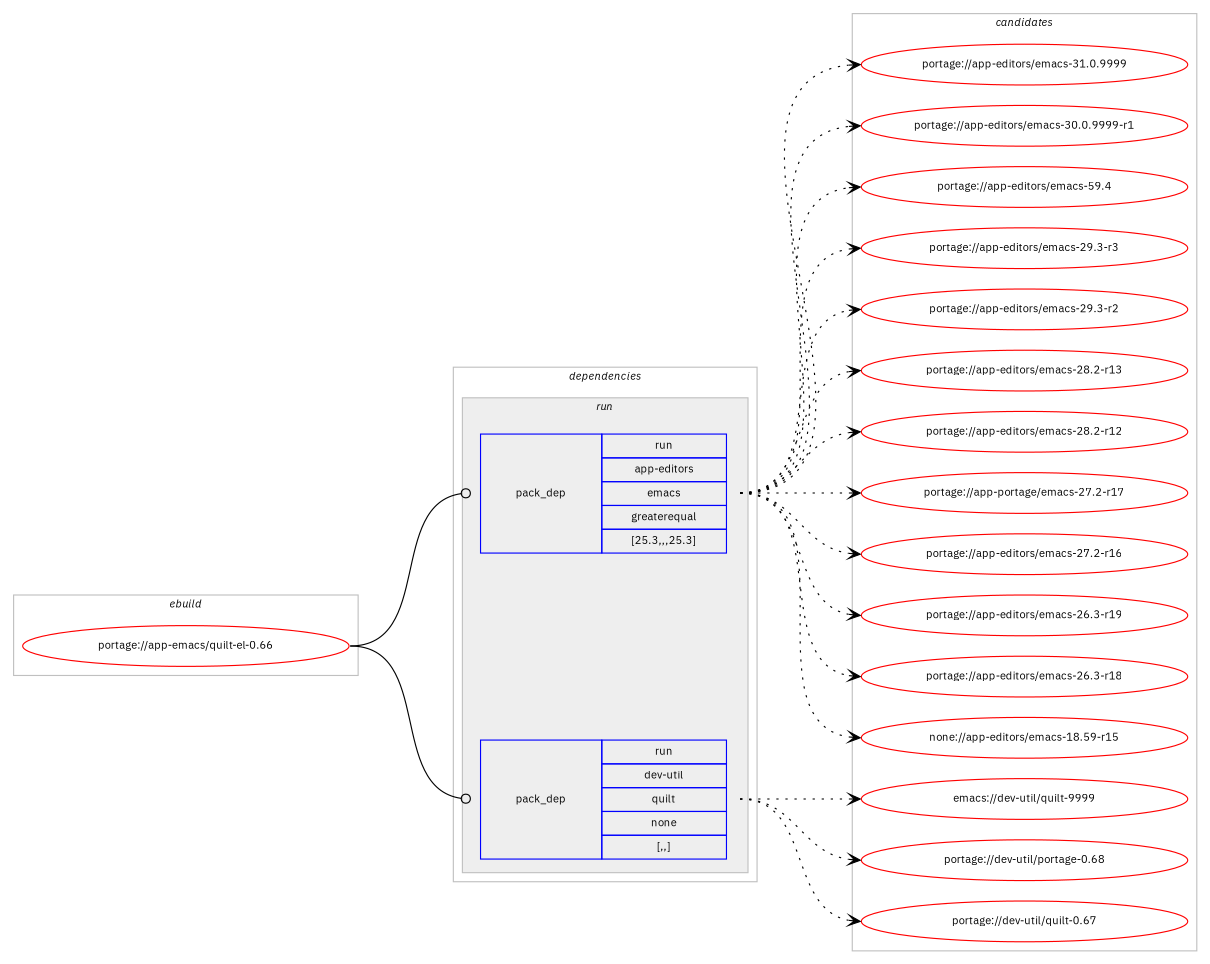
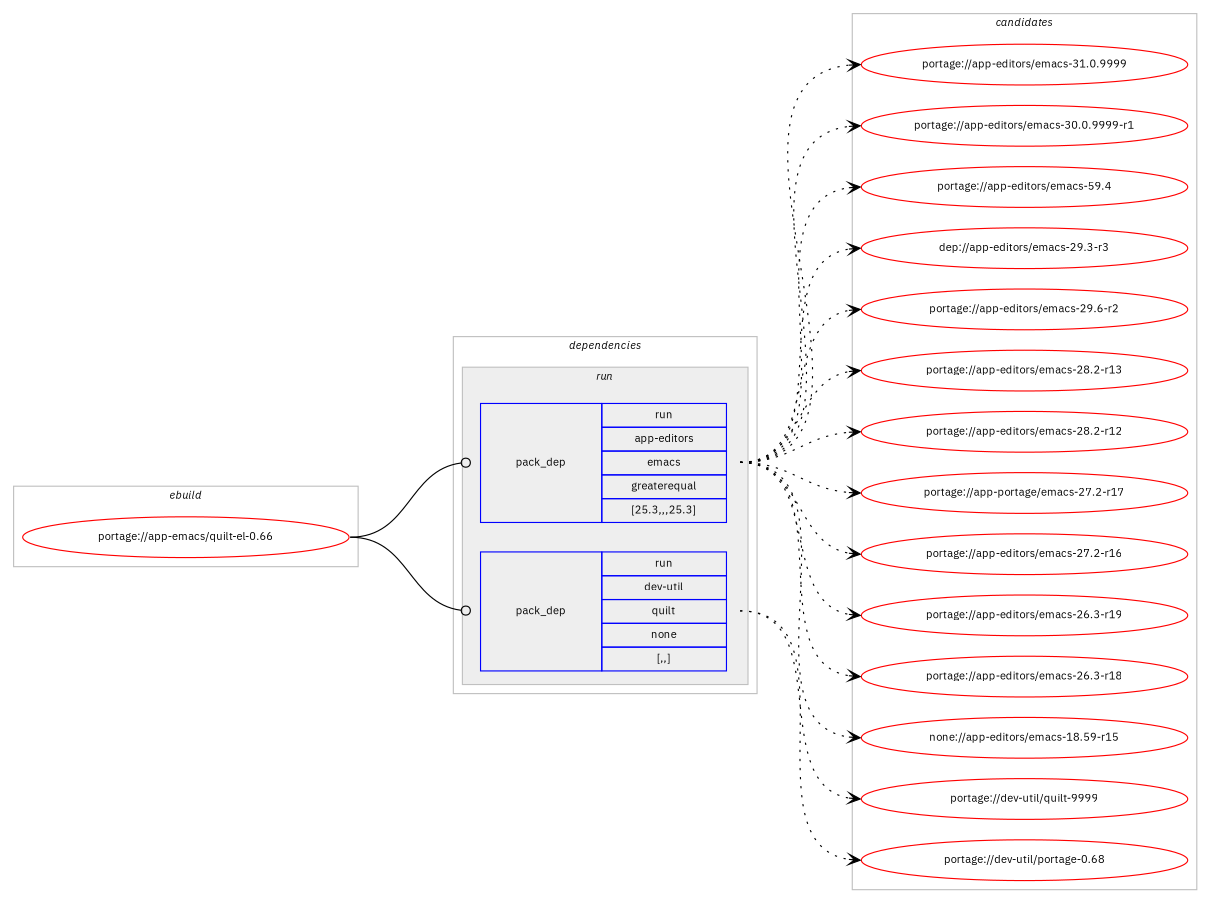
  digraph {
    compound=true
    concentrate=true
    fontname="IBM Plex Sans"
    fontsize=10
    newrank=true
    rankdir=LR
    ranksep=1.5
    node [color=red fontname="IBM Plex Sans" fontsize=10]
    edge [arrowhead=vee fontname="IBM Plex Sans" headport=w style=dotted tailport=e weight=100]
    n1 [label="portage://app-emacs/quilt-el-0.66" width=4]
    n2 [color=blue label=<<TABLE BORDER="0" CELLBORDER="1" CELLSPACING="0" CELLPADDING="4" WIDTH="220"><TR><TD ROWSPAN="6" CELLPADDING="30">pack_dep</TD></TR><TR><TD WIDTH="110">run</TD></TR><TR><TD>app-editors</TD></TR><TR><TD>emacs</TD></TR><TR><TD>greaterequal</TD></TR><TR><TD>[25.3,,,25.3]</TD></TR></TABLE>> shape=none]
    n3 [color=blue label=<<TABLE BORDER="0" CELLBORDER="1" CELLSPACING="0" CELLPADDING="4" WIDTH="220"><TR><TD ROWSPAN="6" CELLPADDING="30">pack_dep</TD></TR><TR><TD WIDTH="110">run</TD></TR><TR><TD>dev-util</TD></TR><TR><TD>quilt</TD></TR><TR><TD>none</TD></TR><TR><TD>[,,]</TD></TR></TABLE>> shape=none]
    n4 [label="portage://app-editors/emacs-31.0.9999" width=4]
    n5 [label="portage://app-editors/emacs-30.0.9999-r1" width=4]
    n6 [label="portage://app-editors/emacs-59.4" width=4]
-   n7 [label="portage://app-editors/emacs-29.3-r3" width=4]
-   n8 [label="portage://app-editors/emacs-29.3-r2" width=4]
+   n7 [label="dep://app-editors/emacs-29.3-r3" width=4]
+   n8 [label="portage://app-editors/emacs-29.6-r2" width=4]
    n9 [label="portage://app-editors/emacs-28.2-r13" width=4]
    n10 [label="portage://app-editors/emacs-28.2-r12" width=4]
    n11 [label="portage://app-portage/emacs-27.2-r17" width=4]
    n12 [label="portage://app-editors/emacs-27.2-r16" width=4]
    n13 [label="portage://app-editors/emacs-26.3-r19" width=4]
    n14 [label="portage://app-editors/emacs-26.3-r18" width=4]
    n15 [label="none://app-editors/emacs-18.59-r15" width=4]
-   n16 [label="emacs://dev-util/quilt-9999" width=4]
+   n16 [label="portage://dev-util/quilt-9999" width=4]
    n17 [label="portage://dev-util/portage-0.68" width=4]
-   n18 [label="portage://dev-util/quilt-0.67" width=4]
    subgraph cluster_1 {
      color=gray
      label=<<i>ebuild</i>>
      rank=same
      n1
    }
    subgraph cluster_2 {
      color=gray
      label=<<i>dependencies</i>>
      subgraph cluster_3 {
        color=gray
        fillcolor="#eeeeee"
        label=<<i>compile</i>>
        style=filled
      }
      subgraph cluster_4 {
        color=gray
        fillcolor="#eeeeee"
        label=<<i>compile and run</i>>
        style=filled
      }
      subgraph cluster_5 {
        color=gray
        fillcolor="#eeeeee"
        label=<<i>run</i>>
        style=filled
        subgraph sub_6 {
          color=gray
          fillcolor="#eeeeee"
          label=<<i>run</i>>
          style=filled
          n2
        }
        subgraph sub_7 {
          color=gray
          fillcolor="#eeeeee"
          label=<<i>run</i>>
          style=filled
          n3
        }
      }
    }
    subgraph cluster_8 {
      color=gray
      label=<<i>candidates</i>>
      rank=same
      subgraph sub_9 {
        color=black
        label=<<i>candidates</i>>
        nodesep=1
        rank=same
        n4
        n5
        n6
        n7
        n8
        n9
        n10
        n11
        n12
        n13
        n14
        n15
      }
      subgraph sub_10 {
        color=black
        label=<<i>candidates</i>>
        nodesep=1
        rank=same
        n16
        n17
-       n18
      }
    }
    n1 -> n2 [arrowhead=odot style=solid weight=20]
    n1 -> n3 [arrowhead=odot style=solid weight=20]
    n2 -> n4
    n2 -> n5
    n2 -> n6
    n2 -> n7
    n2 -> n8
    n2 -> n9
    n2 -> n10
    n2 -> n11
    n2 -> n12
    n2 -> n13
    n2 -> n14
    n2 -> n15
    n3 -> n16
    n3 -> n17
-   n3 -> n18
  }
